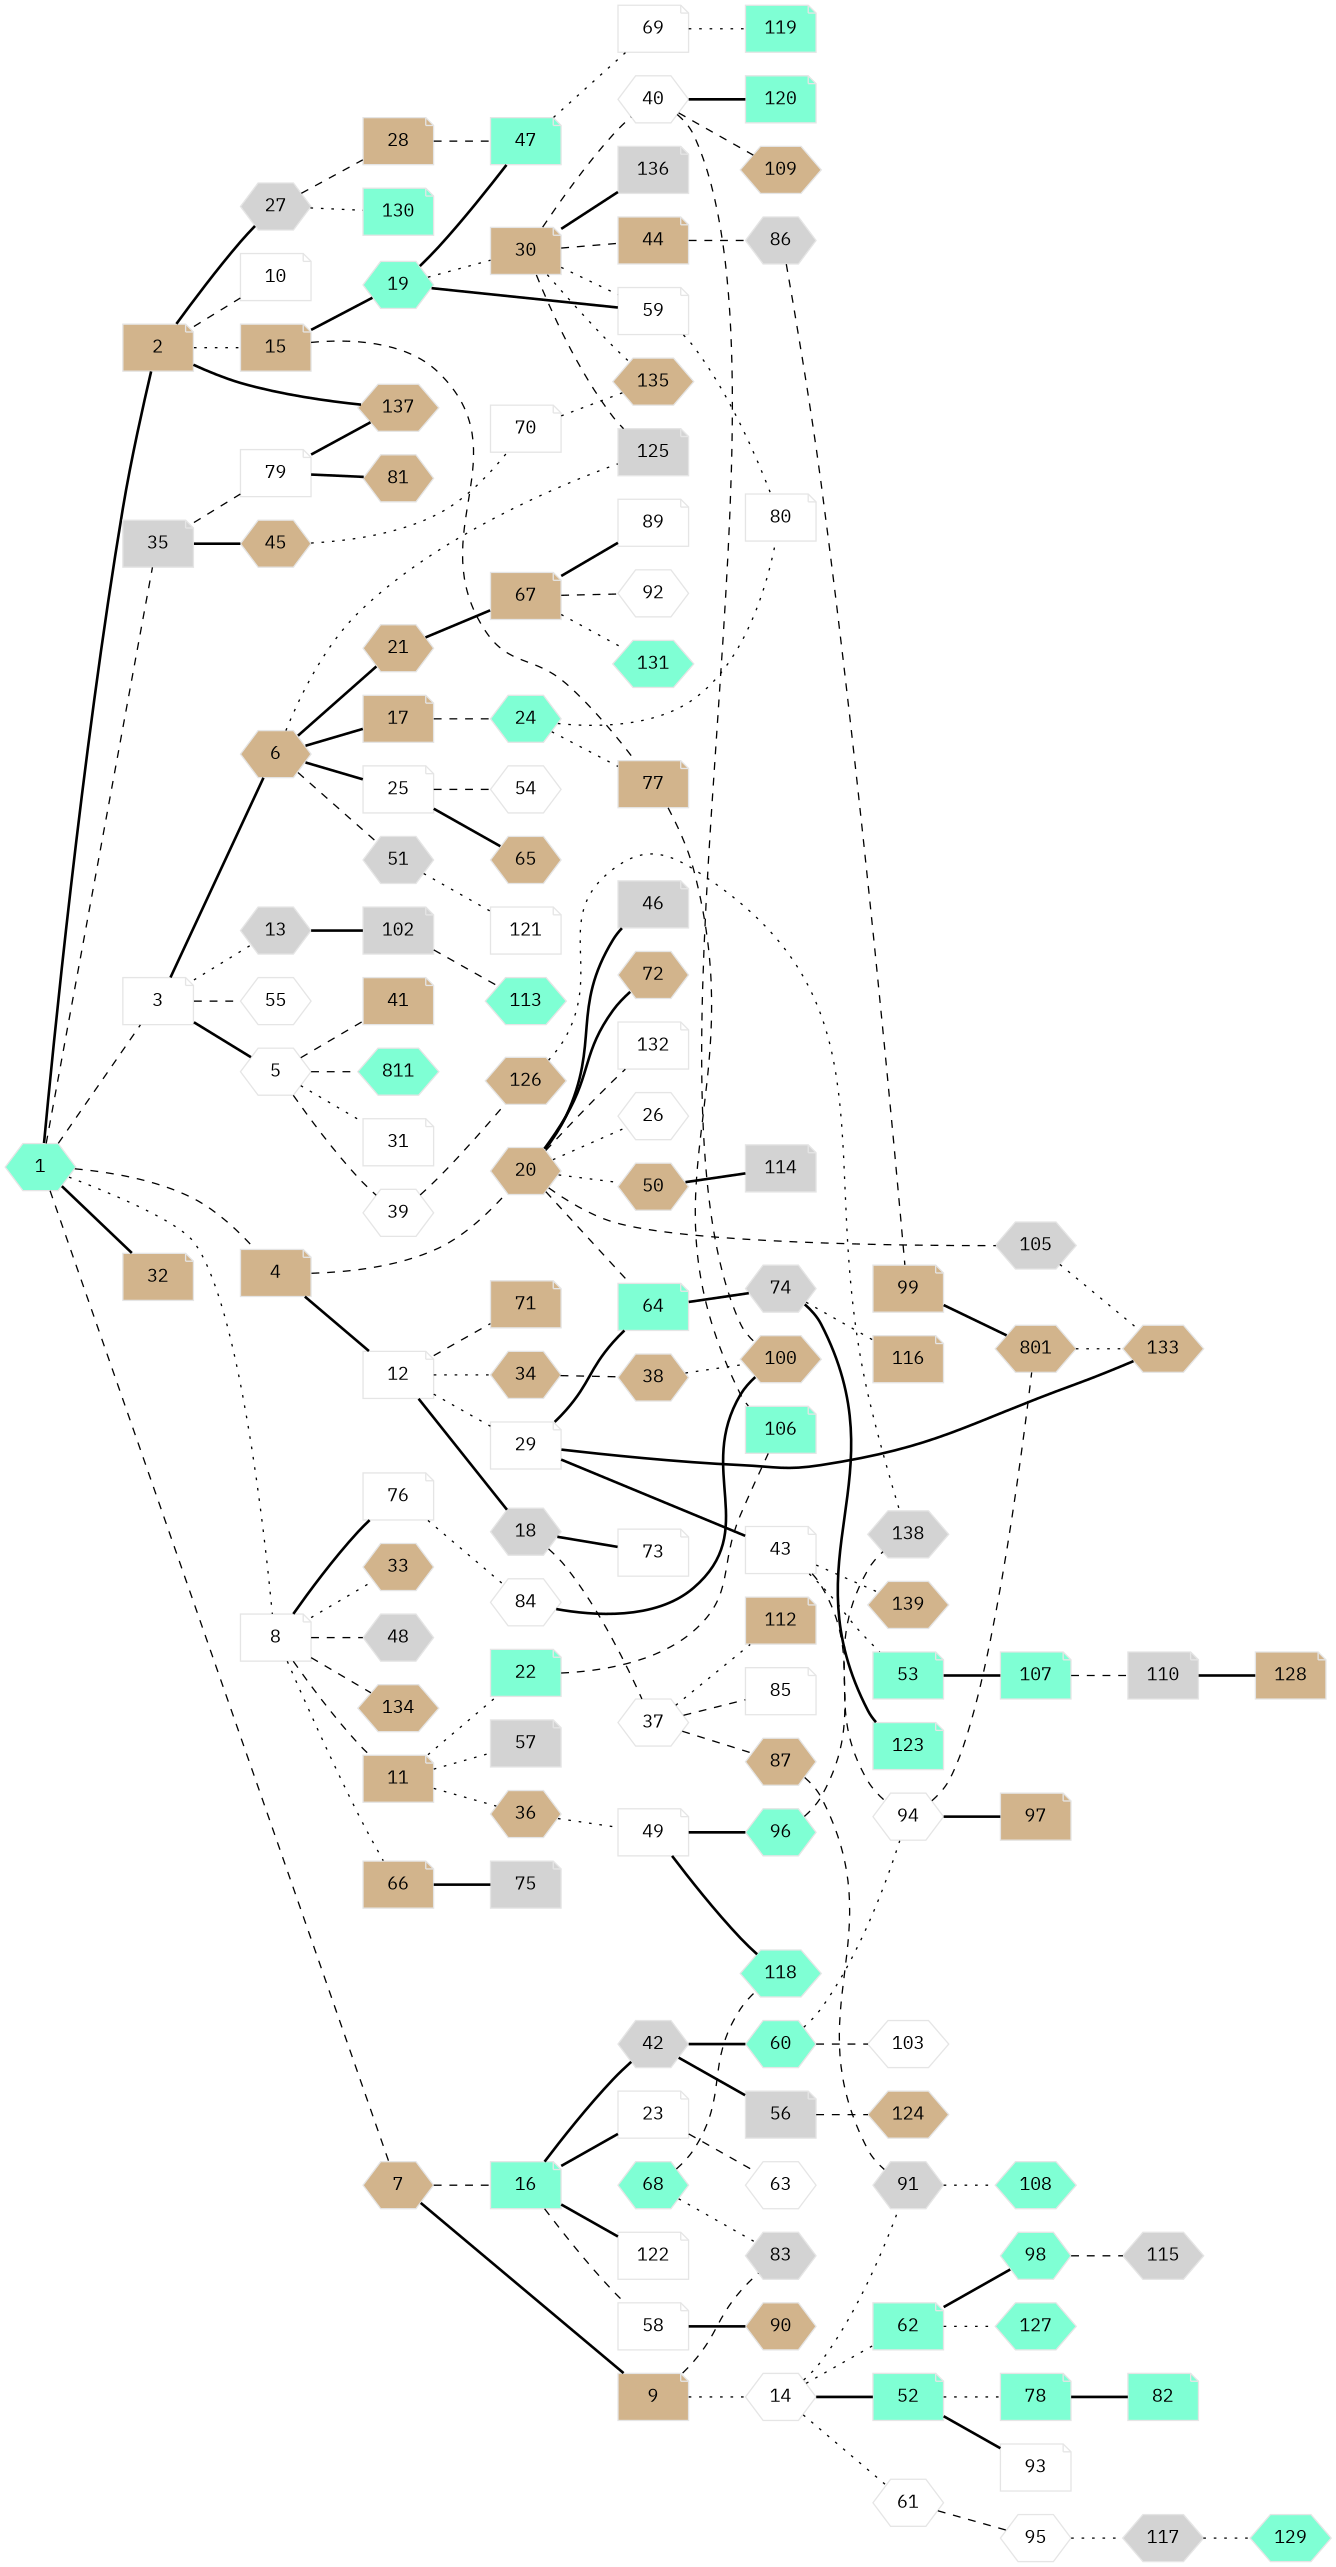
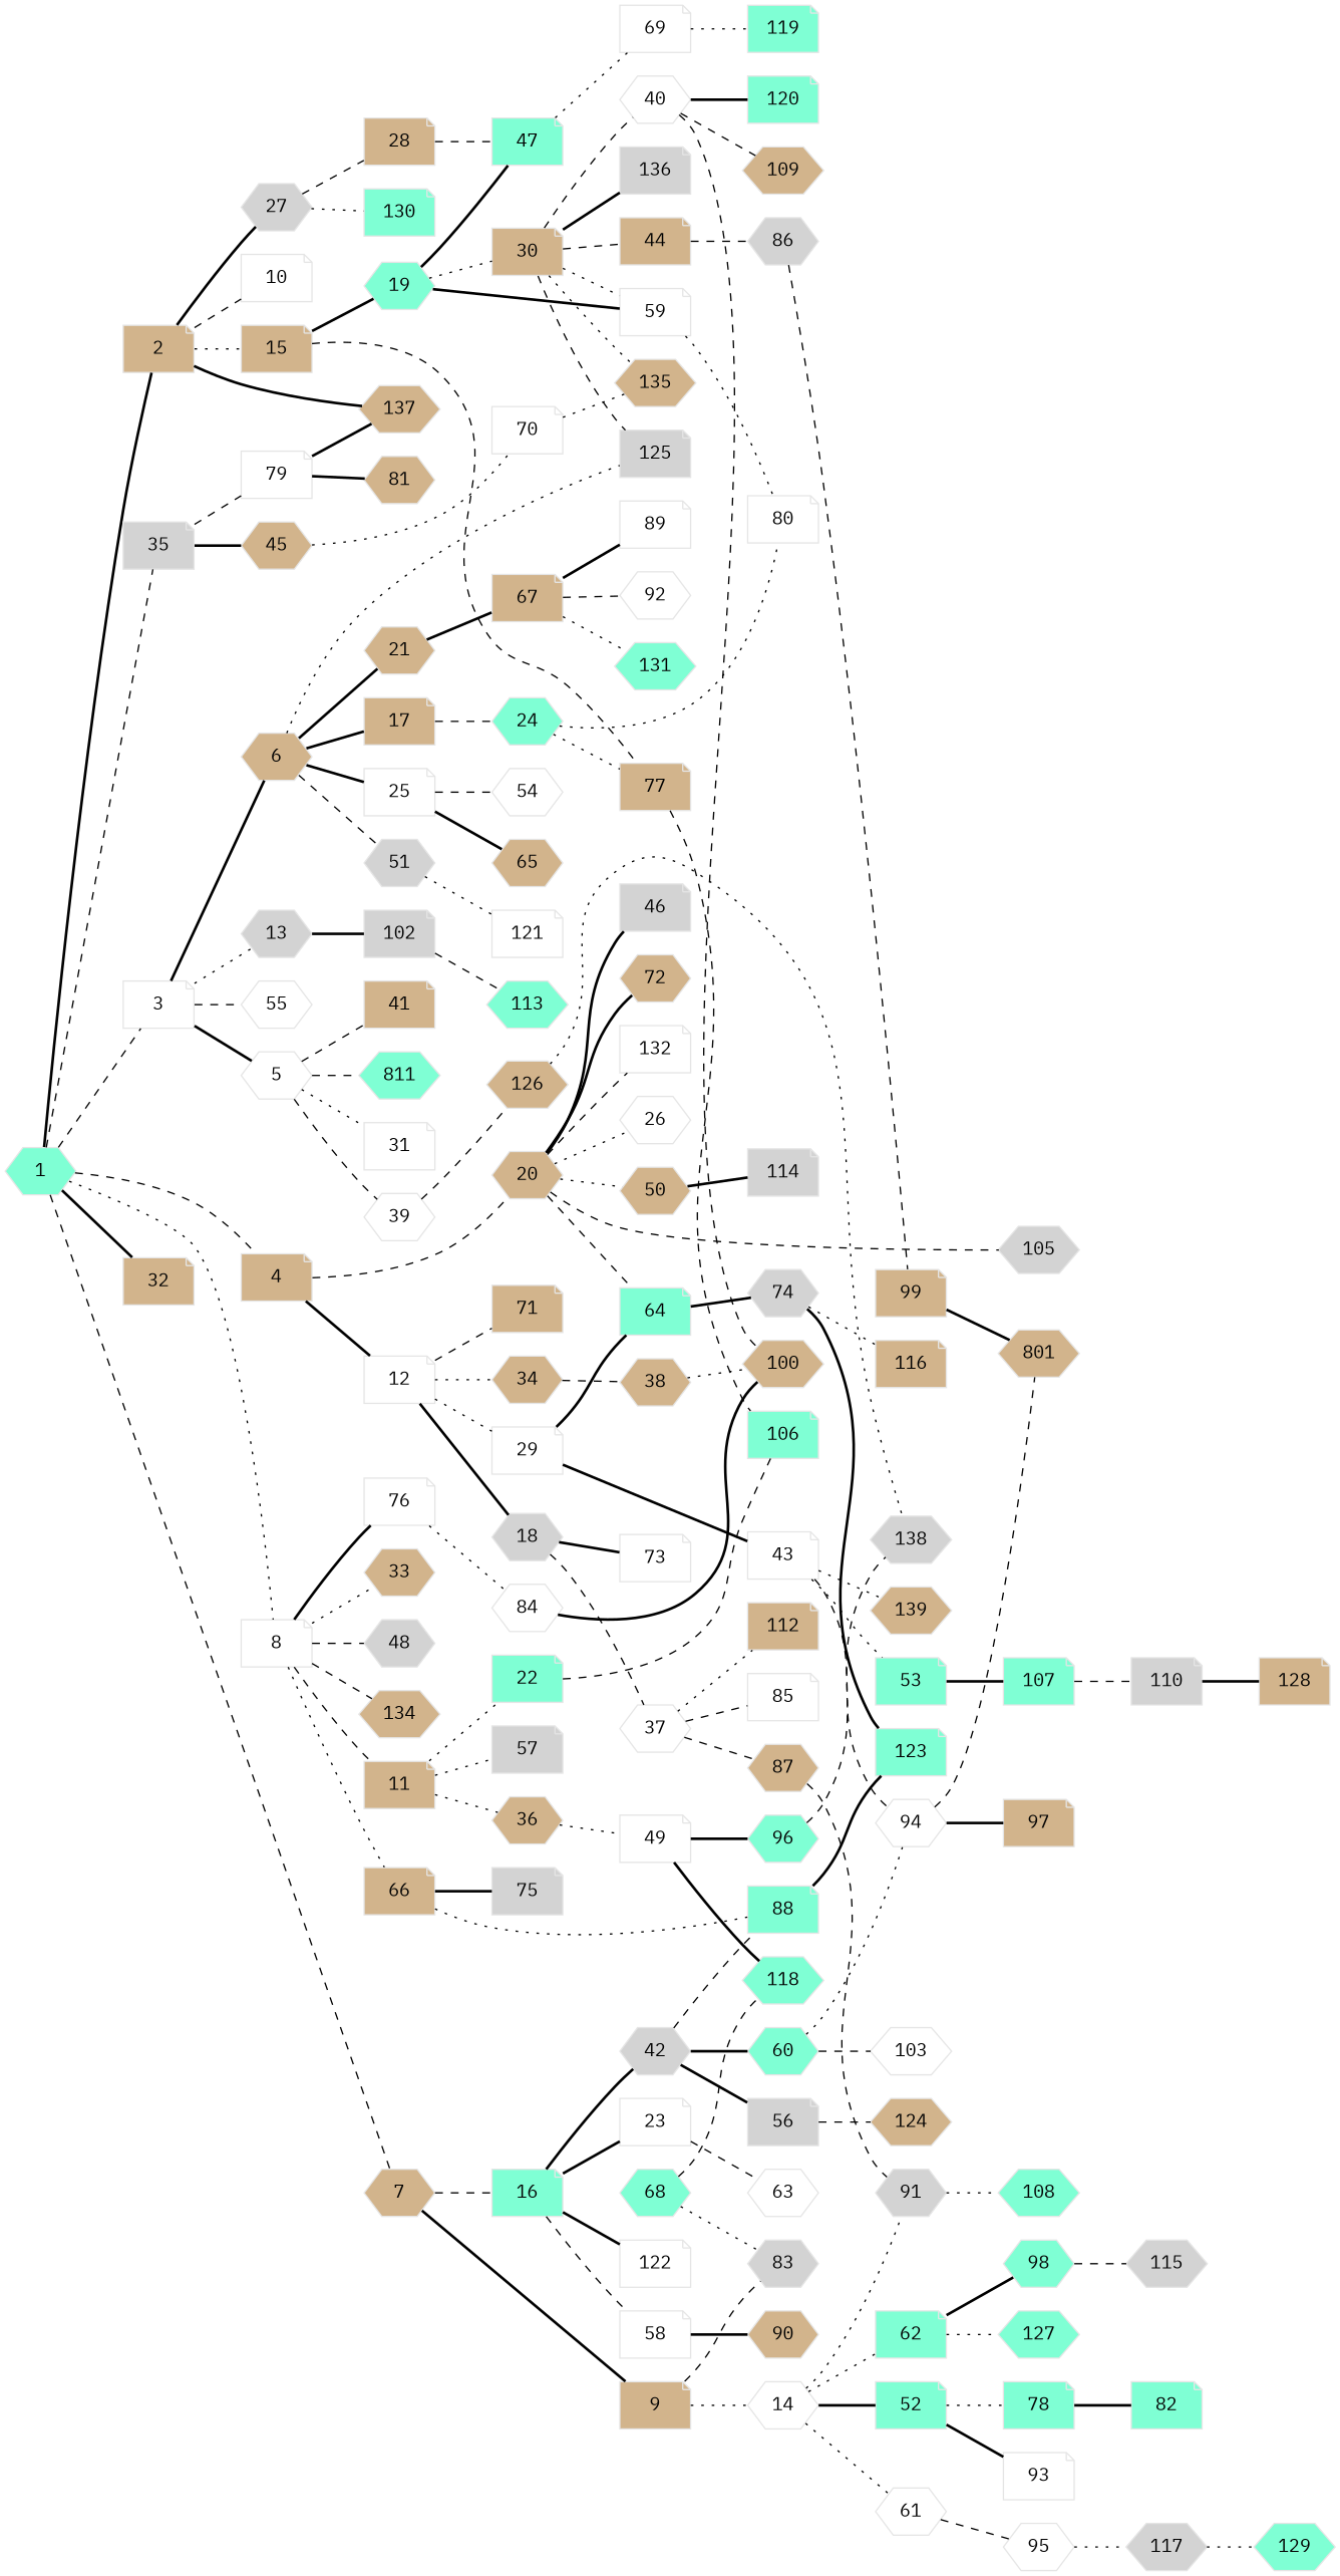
  graph {
    fontname="IBM Plex Mono"
    rankdir=LR
    node [color=gray90 fillcolor=tan fontname="IBM Plex Mono" shape=note style=filled]
    edge [fontname="IBM Plex Mono" style=dashed]
    1 [fillcolor=aquamarine shape=hexagon]
    2
    3 [fillcolor=white]
    4
    7 [shape=hexagon]
    8 [fillcolor=white]
    32
    35 [fillcolor=lightgrey]
    10 [fillcolor=white]
    15
    27 [fillcolor=lightgrey shape=hexagon]
    137 [shape=hexagon]
    5 [fillcolor=white shape=hexagon]
    6 [shape=hexagon]
    13 [fillcolor=lightgrey shape=hexagon]
    55 [fillcolor=white shape=hexagon]
    12 [fillcolor=white]
    20 [shape=hexagon]
    9
    16 [fillcolor=aquamarine]
    11
    33 [shape=hexagon]
    48 [fillcolor=lightgrey shape=hexagon]
    66
    76 [fillcolor=white]
    134 [shape=hexagon]
    45 [shape=hexagon]
    79 [fillcolor=white]
    19 [fillcolor=aquamarine shape=hexagon]
    77
    28
    130 [fillcolor=aquamarine]
    31 [fillcolor=white]
    39 [fillcolor=white shape=hexagon]
    41
    n36 [fillcolor=aquamarine label=811 shape=hexagon]
    17
    21 [shape=hexagon]
    25 [fillcolor=white]
    51 [fillcolor=lightgrey shape=hexagon]
    125 [fillcolor=lightgrey]
    102 [fillcolor=lightgrey]
    18 [fillcolor=lightgrey shape=hexagon]
    29 [fillcolor=white]
    34 [shape=hexagon]
    71
    26 [fillcolor=white shape=hexagon]
    46 [fillcolor=lightgrey]
    50 [shape=hexagon]
    64 [fillcolor=aquamarine]
    72 [shape=hexagon]
    105 [fillcolor=lightgrey shape=hexagon]
    132 [fillcolor=white]
    126 [shape=hexagon]
    24 [fillcolor=aquamarine shape=hexagon]
    67
    54 [fillcolor=white shape=hexagon]
    65 [shape=hexagon]
    121 [fillcolor=white]
    14 [fillcolor=white shape=hexagon]
    83 [fillcolor=lightgrey shape=hexagon]
    23 [fillcolor=white]
    42 [fillcolor=lightgrey shape=hexagon]
    58 [fillcolor=white]
    122 [fillcolor=white]
    22 [fillcolor=aquamarine]
    36 [shape=hexagon]
    57 [fillcolor=lightgrey]
+   88 [fillcolor=aquamarine]
    75 [fillcolor=lightgrey]
    84 [fillcolor=white shape=hexagon]
    52 [fillcolor=aquamarine]
    61 [fillcolor=white shape=hexagon]
    62 [fillcolor=aquamarine]
    91 [fillcolor=lightgrey shape=hexagon]
    106 [fillcolor=aquamarine]
    49 [fillcolor=white]
    37 [fillcolor=white shape=hexagon]
    73 [fillcolor=white]
    43 [fillcolor=white]
-   133 [shape=hexagon]
    38 [shape=hexagon]
    113 [fillcolor=aquamarine shape=hexagon]
    78 [fillcolor=aquamarine]
    93 [fillcolor=white]
    95 [fillcolor=white shape=hexagon]
    98 [fillcolor=aquamarine shape=hexagon]
    127 [fillcolor=aquamarine shape=hexagon]
    108 [fillcolor=aquamarine shape=hexagon]
    30
    47 [fillcolor=aquamarine]
    59 [fillcolor=white]
    63 [fillcolor=white shape=hexagon]
    56 [fillcolor=lightgrey]
    60 [fillcolor=aquamarine shape=hexagon]
    90 [shape=hexagon]
    80 [fillcolor=white]
    85 [fillcolor=white]
    87 [shape=hexagon]
    112
    40 [fillcolor=white shape=hexagon]
    44
    135 [shape=hexagon]
    136 [fillcolor=lightgrey]
    69 [fillcolor=white]
    114 [fillcolor=lightgrey]
    74 [fillcolor=lightgrey shape=hexagon]
    89 [fillcolor=white]
    92 [fillcolor=white shape=hexagon]
    131 [fillcolor=aquamarine shape=hexagon]
    53 [fillcolor=aquamarine]
    94 [fillcolor=white shape=hexagon]
    139 [shape=hexagon]
    100 [shape=hexagon]
    109 [shape=hexagon]
    120 [fillcolor=aquamarine]
    86 [fillcolor=lightgrey shape=hexagon]
    70 [fillcolor=white]
    81 [shape=hexagon]
    96 [fillcolor=aquamarine shape=hexagon]
    118 [fillcolor=aquamarine shape=hexagon]
    138 [fillcolor=lightgrey shape=hexagon]
    124 [shape=hexagon]
    103 [fillcolor=white shape=hexagon]
    123 [fillcolor=aquamarine]
    107 [fillcolor=aquamarine]
    97
    n128 [label=801 shape=hexagon]
    99
    119 [fillcolor=aquamarine]
    68 [fillcolor=aquamarine shape=hexagon]
    82 [fillcolor=aquamarine]
    110 [fillcolor=lightgrey]
    117 [fillcolor=lightgrey shape=hexagon]
    115 [fillcolor=lightgrey shape=hexagon]
    116
    129 [fillcolor=aquamarine shape=hexagon]
    128
    1 -- 2 [style=bold]
    1 -- 3
    1 -- 4
    1 -- 7
    1 -- 8 [style=dotted]
    1 -- 32 [style=bold]
    1 -- 35
    2 -- 10
    2 -- 15 [style=dotted]
    2 -- 27 [style=bold]
    2 -- 137 [style=bold]
    3 -- 5 [style=bold]
    3 -- 6 [style=bold]
    3 -- 13 [style=dotted]
    3 -- 55
    4 -- 12 [style=bold]
    4 -- 20
    7 -- 9 [style=bold]
    7 -- 16
    8 -- 11
    8 -- 33 [style=dotted]
    8 -- 48
    8 -- 66 [style=dotted]
    8 -- 76 [style=bold]
    8 -- 134
    35 -- 45 [style=bold]
    35 -- 79
    15 -- 19 [style=bold]
    15 -- 77
    27 -- 28
    27 -- 130 [style=dotted]
    5 -- 31 [style=dotted]
    5 -- 39
    5 -- 41
    5 -- n36
    6 -- 17 [style=bold]
    6 -- 21 [style=bold]
    6 -- 25 [style=bold]
    6 -- 51
    6 -- 125 [style=dotted]
    13 -- 102 [style=bold]
    12 -- 18 [style=bold]
    12 -- 29 [style=dotted]
    12 -- 34 [style=dotted]
    12 -- 71
    20 -- 26 [style=dotted]
    20 -- 46 [style=bold]
    20 -- 50 [style=dotted]
    20 -- 64
    20 -- 72 [style=bold]
    20 -- 105
    20 -- 132
    9 -- 14 [style=dotted]
    9 -- 83
    16 -- 23 [style=bold]
    16 -- 42 [style=bold]
    16 -- 58
    16 -- 122 [style=bold]
    11 -- 22 [style=dotted]
    11 -- 36 [style=dotted]
    11 -- 57 [style=dotted]
+   66 -- 88 [style=dotted]
    66 -- 75 [style=bold]
    76 -- 84 [style=dotted]
    45 -- 70 [style=dotted]
    79 -- 137 [style=bold]
    79 -- 81 [style=bold]
    19 -- 30 [style=dotted]
    19 -- 47 [style=bold]
    19 -- 59 [style=bold]
    77 -- 106
    28 -- 47
    39 -- 126
    17 -- 24
    21 -- 67 [style=bold]
    25 -- 54
    25 -- 65 [style=bold]
    51 -- 121 [style=dotted]
    102 -- 113
    18 -- 37
    18 -- 73 [style=bold]
    29 -- 64 [style=bold]
    29 -- 43 [style=bold]
-   29 -- 133 [style=bold]
    34 -- 38
    50 -- 114 [style=bold]
    64 -- 74 [style=bold]
-   105 -- 133 [style=dotted]
    126 -- 138 [style=dotted]
    24 -- 77 [style=dotted]
    24 -- 80 [style=dotted]
    67 -- 89 [style=bold]
    67 -- 92
    67 -- 131 [style=dotted]
    14 -- 52 [style=bold]
    14 -- 61 [style=dotted]
    14 -- 62 [style=dotted]
    14 -- 91 [style=dotted]
    23 -- 63
+   42 -- 88
    42 -- 56 [style=bold]
    42 -- 60 [style=bold]
    58 -- 90 [style=bold]
    22 -- 106
    36 -- 49 [style=dotted]
+   88 -- 123 [style=bold]
    84 -- 100 [style=bold]
    52 -- 78 [style=dotted]
    52 -- 93 [style=bold]
    61 -- 95
    62 -- 98 [style=bold]
    62 -- 127 [style=dotted]
    91 -- 108 [style=dotted]
    49 -- 96 [style=bold]
    49 -- 118 [style=bold]
    37 -- 85
    37 -- 87
    37 -- 112 [style=dotted]
    43 -- 53 [style=dotted]
    43 -- 94
    43 -- 139 [style=dotted]
    38 -- 100 [style=dotted]
    78 -- 82 [style=bold]
    95 -- 117 [style=dotted]
    98 -- 115
    30 -- 125
    30 -- 59 [style=dotted]
    30 -- 40
    30 -- 44
    30 -- 135 [style=dotted]
    30 -- 136 [style=bold]
    47 -- 69 [style=dotted]
    59 -- 80 [style=dotted]
    56 -- 124
    60 -- 94 [style=dotted]
    60 -- 103
    87 -- 91
    40 -- 100
    40 -- 109
    40 -- 120 [style=bold]
    44 -- 86
    69 -- 119 [style=dotted]
    74 -- 123 [style=bold]
    74 -- 116 [style=dotted]
    53 -- 107 [style=bold]
    94 -- 97 [style=bold]
    94 -- n128
    86 -- 99
    70 -- 135 [style=dotted]
    96 -- 138
    107 -- 110
-   n128 -- 133 [style=dotted]
    99 -- n128 [style=bold]
    68 -- 83 [style=dotted]
    68 -- 118
    110 -- 128 [style=bold]
    117 -- 129 [style=dotted]
  }
